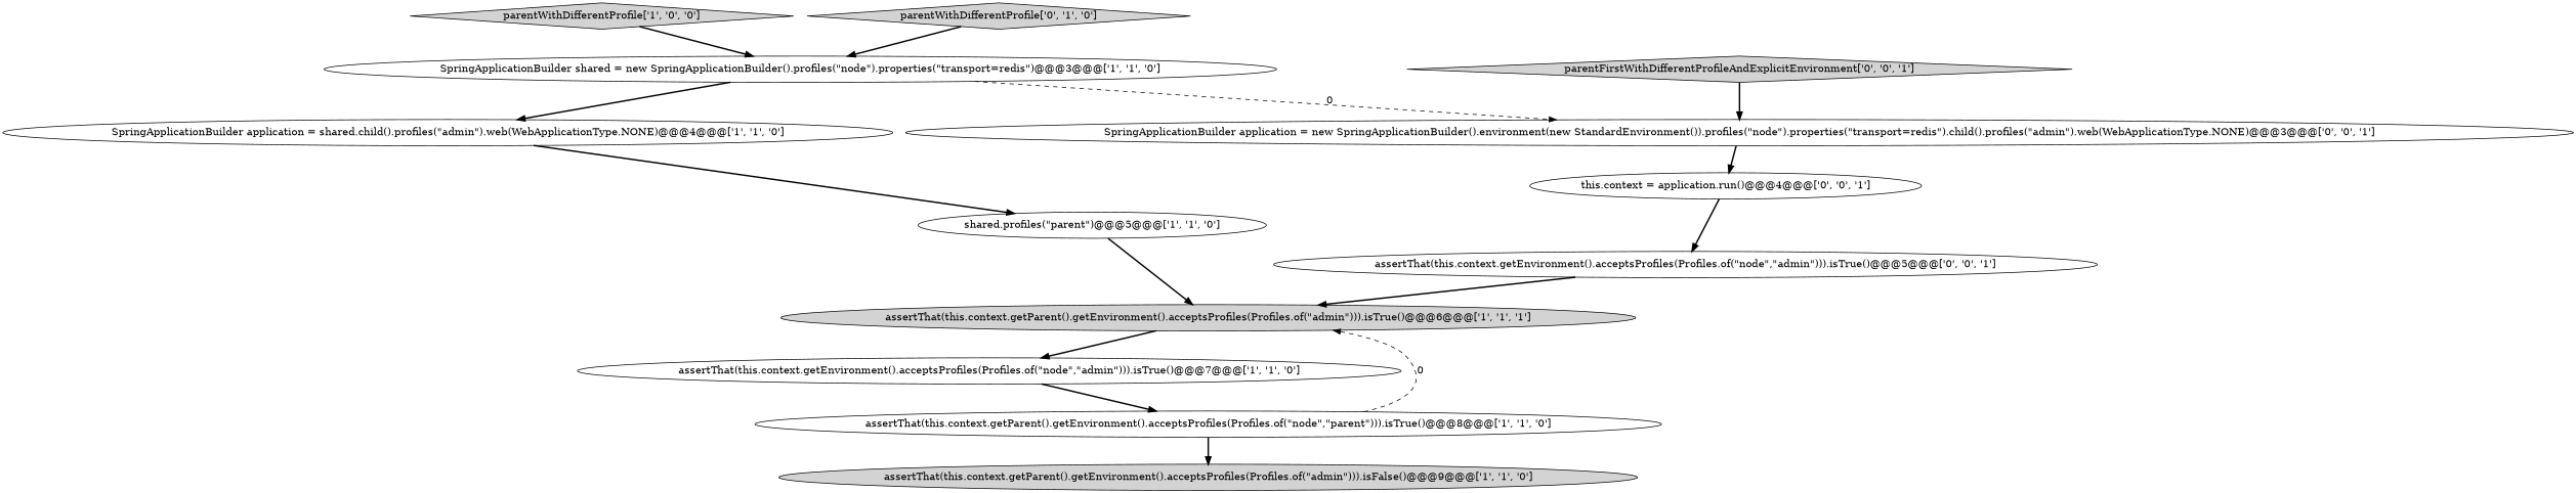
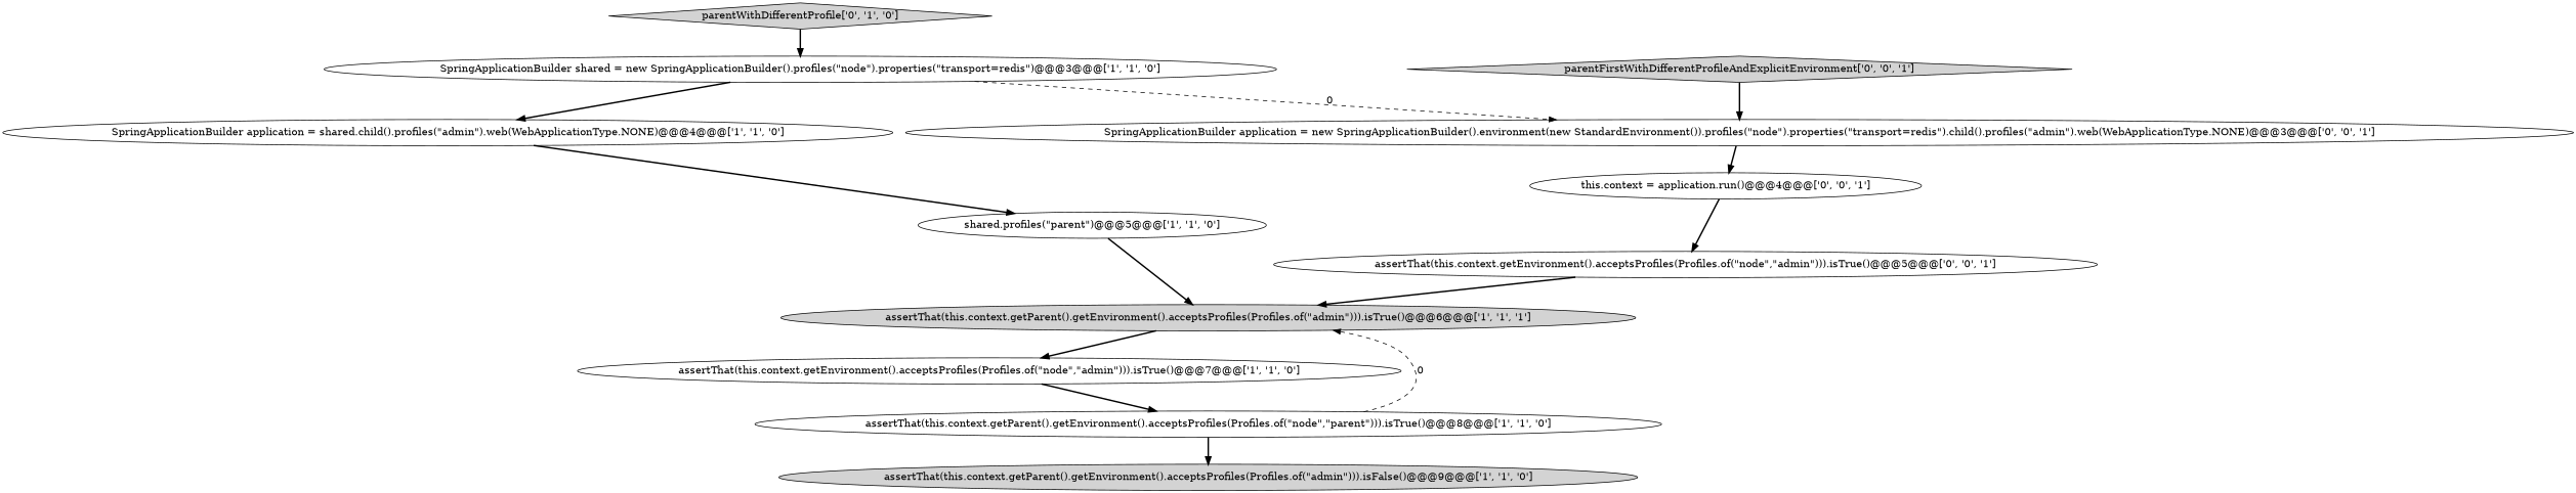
  digraph {
    node [fillcolor=white shape=ellipse style=filled]
    edge [style=bold]
    n1 [label="SpringApplicationBuilder application = shared.child().profiles(\"admin\").web(WebApplicationType.NONE)@@@4@@@['1', '1', '0']"]
    n2 [label="shared.profiles(\"parent\")@@@5@@@['1', '1', '0']"]
    n3 [label="SpringApplicationBuilder shared = new SpringApplicationBuilder().profiles(\"node\").properties(\"transport=redis\")@@@3@@@['1', '1', '0']"]
    n4 [label="SpringApplicationBuilder application = new SpringApplicationBuilder().environment(new StandardEnvironment()).profiles(\"node\").properties(\"transport=redis\").child().profiles(\"admin\").web(WebApplicationType.NONE)@@@3@@@['0', '0', '1']"]
-   n5 [fillcolor=lightgray label="parentWithDifferentProfile['1', '0', '0']" shape=diamond]
    n6 [fillcolor=lightgray label="assertThat(this.context.getParent().getEnvironment().acceptsProfiles(Profiles.of(\"admin\"))).isTrue()@@@6@@@['1', '1', '1']"]
    n7 [label="assertThat(this.context.getEnvironment().acceptsProfiles(Profiles.of(\"node\",\"admin\"))).isTrue()@@@7@@@['1', '1', '0']"]
    n8 [label="assertThat(this.context.getParent().getEnvironment().acceptsProfiles(Profiles.of(\"node\",\"parent\"))).isTrue()@@@8@@@['1', '1', '0']"]
    n9 [label="this.context = application.run()@@@4@@@['0', '0', '1']"]
    n10 [label="assertThat(this.context.getEnvironment().acceptsProfiles(Profiles.of(\"node\",\"admin\"))).isTrue()@@@5@@@['0', '0', '1']"]
    n11 [fillcolor=lightgray label="assertThat(this.context.getParent().getEnvironment().acceptsProfiles(Profiles.of(\"admin\"))).isFalse()@@@9@@@['1', '1', '0']"]
    n12 [fillcolor=lightgray label="parentFirstWithDifferentProfileAndExplicitEnvironment['0', '0', '1']" shape=diamond]
    n13 [fillcolor=lightgray label="parentWithDifferentProfile['0', '1', '0']" shape=diamond]
    n1 -> n2
    n2 -> n6
    n3 -> n1
    n3 -> n4 [label=0 style=dashed]
    n4 -> n9
-   n5 -> n3
    n6 -> n7
    n7 -> n8
    n8 -> n6 [label=0 style=dashed]
    n8 -> n11
    n9 -> n10
    n10 -> n6
    n12 -> n4
    n13 -> n3
  }
